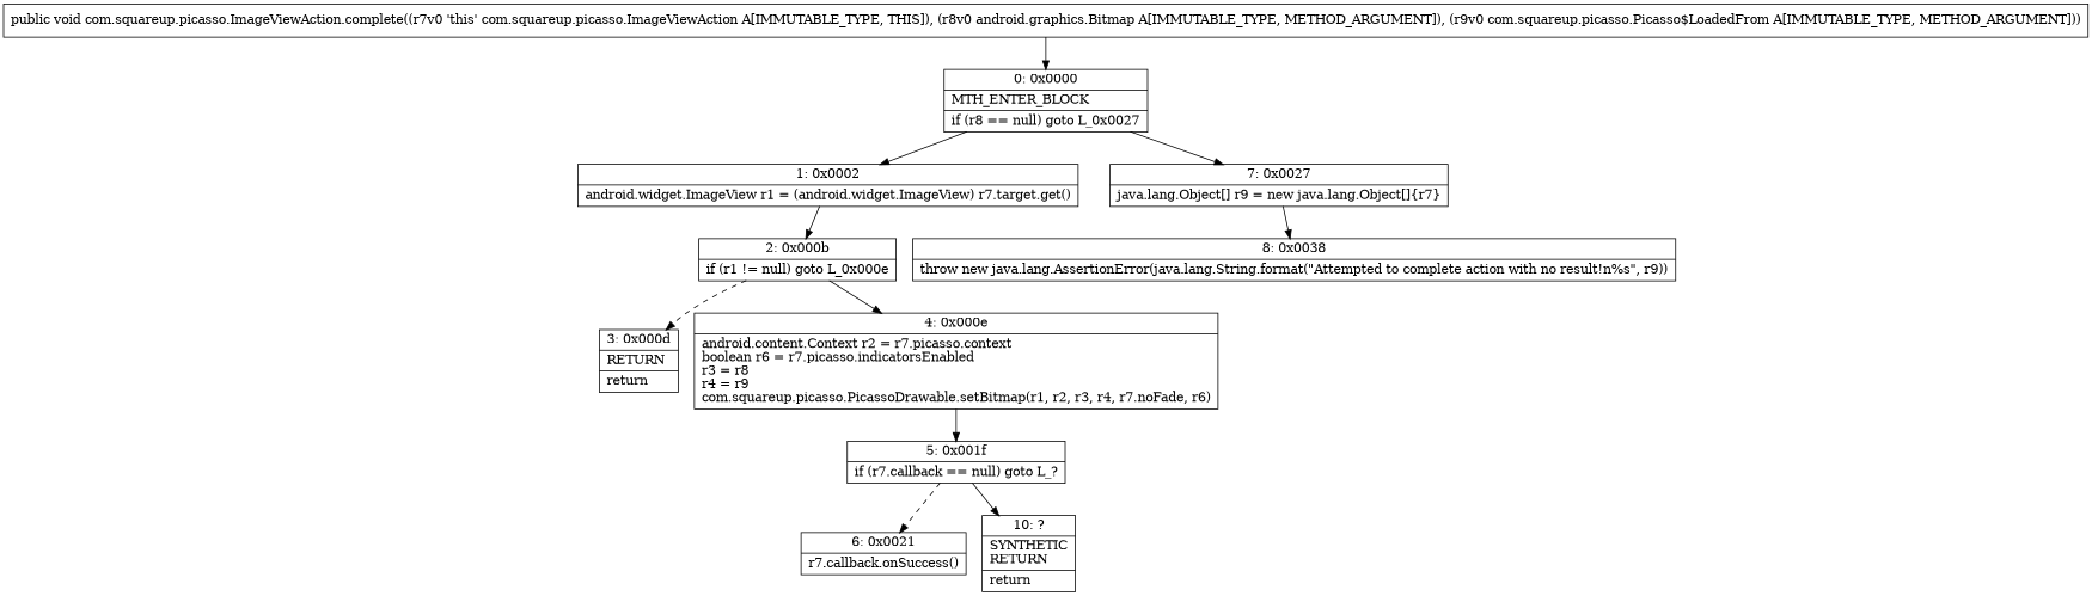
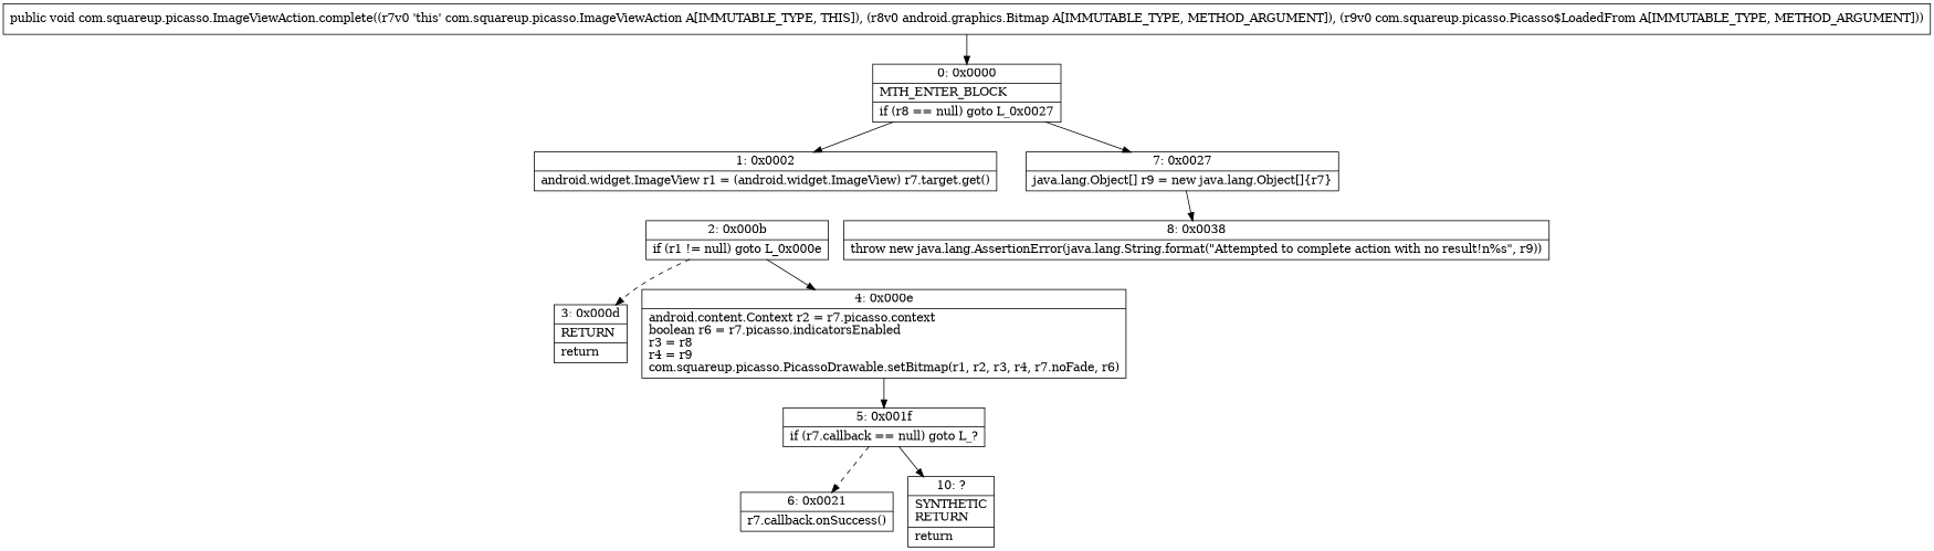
  digraph {
    node [shape=record]
    n1 [label="{0\:\ 0x0000|MTH_ENTER_BLOCK\l|if (r8 == null) goto L_0x0027\l}"]
    n2 [label="{1\:\ 0x0002|android.widget.ImageView r1 = (android.widget.ImageView) r7.target.get()\l}"]
    n3 [label="{7\:\ 0x0027|java.lang.Object[] r9 = new java.lang.Object[]\{r7\}\l}"]
    n4 [label="{2\:\ 0x000b|if (r1 != null) goto L_0x000e\l}"]
    n5 [label="{8\:\ 0x0038|throw new java.lang.AssertionError(java.lang.String.format(\"Attempted to complete action with no result!n%s\", r9))\l}"]
    n6 [label="{3\:\ 0x000d|RETURN\l|return\l}"]
    n7 [label="{4\:\ 0x000e|android.content.Context r2 = r7.picasso.context\lboolean r6 = r7.picasso.indicatorsEnabled\lr3 = r8\lr4 = r9\lcom.squareup.picasso.PicassoDrawable.setBitmap(r1, r2, r3, r4, r7.noFade, r6)\l}"]
    n8 [label="{5\:\ 0x001f|if (r7.callback == null) goto L_?\l}"]
    n9 [label="{6\:\ 0x0021|r7.callback.onSuccess()\l}"]
    n10 [label="{10\:\ ?|SYNTHETIC\lRETURN\l|return\l}"]
    n11 [label="{public void com.squareup.picasso.ImageViewAction.complete((r7v0 'this' com.squareup.picasso.ImageViewAction A[IMMUTABLE_TYPE, THIS]), (r8v0 android.graphics.Bitmap A[IMMUTABLE_TYPE, METHOD_ARGUMENT]), (r9v0 com.squareup.picasso.Picasso$LoadedFrom A[IMMUTABLE_TYPE, METHOD_ARGUMENT])) }"]
    n1 -> n2 [style=solid]
    n1 -> n3
-   n2 -> n4
    n3 -> n5
    n4 -> n6 [style=dashed]
    n4 -> n7
    n7 -> n8
    n8 -> n9 [style=dashed]
    n8 -> n10
    n11 -> n1
  }
